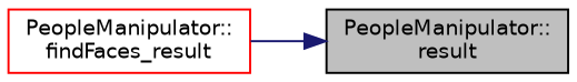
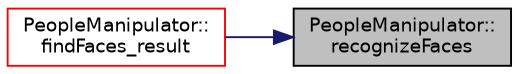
  digraph {
    rankdir=RL
    node [fontname=Helvetica fontsize=10 shape=record style=filled]
-   n1 [color=black fillcolor=grey75 fontcolor=black height=0.2 label="PeopleManipulator::\lresult" width=0.4]
+   n1 [color=black fillcolor=grey75 fontcolor=black height=0.2 label="PeopleManipulator::\lrecognizeFaces" width=0.4]
    n2 [color=red fillcolor=white height=0.2 label="PeopleManipulator::\lfindFaces_result" width=0.4]
    n1 -> n2 [color=midnightblue dir=back fontname=Helvetica fontsize=10 labelfontname=Helvetica labelfontsize=10 style=solid]
  }
